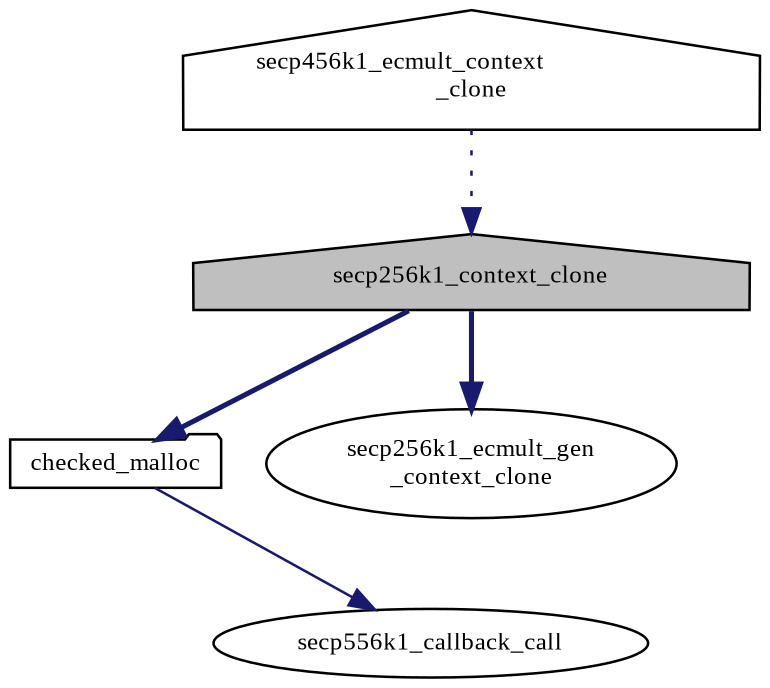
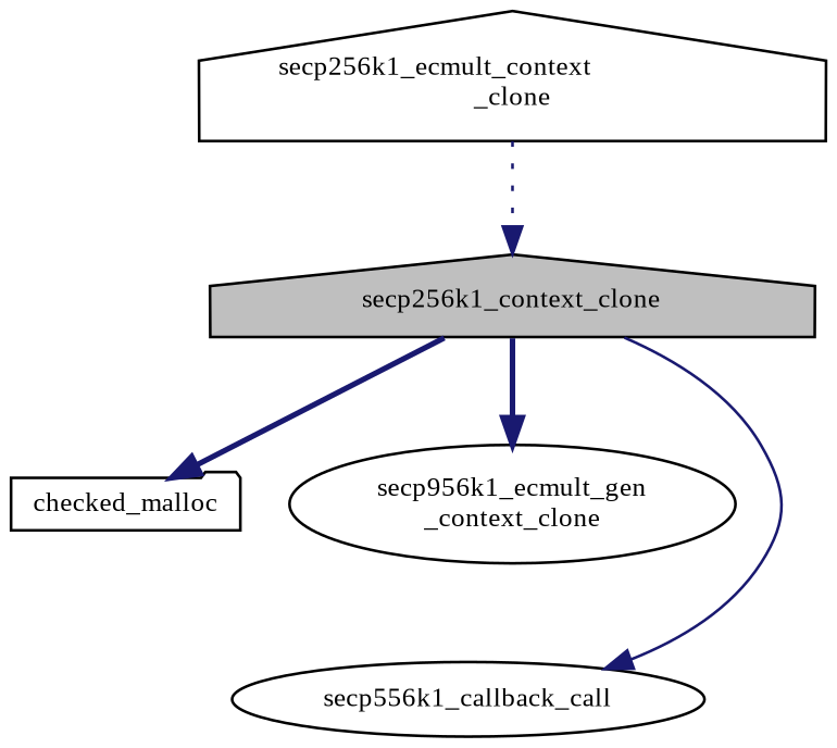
  digraph {
    fontname="Liberation Serif"
    rankdir=TB
    node [color=black fillcolor=white fontname="Liberation Serif" fontsize=10 shape=house style=filled]
    edge [color=midnightblue fontname="Liberation Serif" fontsize=10 labelfontname=Helvetica labelfontsize=10 style=bold]
    n1 [fillcolor=grey75 fontcolor=black height=0.2 label=secp256k1_context_clone width=0.4]
    n2 [height=0.2 label=checked_malloc shape=folder width=0.4]
-   n3 [height=0.2 label="secp256k1_ecmult_gen\l_context_clone" shape=ellipse width=0.4]
+   n3 [height=0.2 label="secp956k1_ecmult_gen\l_context_clone" shape=ellipse width=0.4]
    n4 [height=0.2 label=secp556k1_callback_call shape=ellipse width=0.4]
-   n5 [height=0.2 label="secp456k1_ecmult_context\l_clone" width=0.4]
+   n5 [height=0.2 label="secp256k1_ecmult_context\l_clone" width=0.4]
    n1 -> n2
    n1 -> n3
-   n2 -> n4 [style=solid]
+   n1 -> n4 [style=solid]
    n5 -> n1 [style=dotted]
  }
